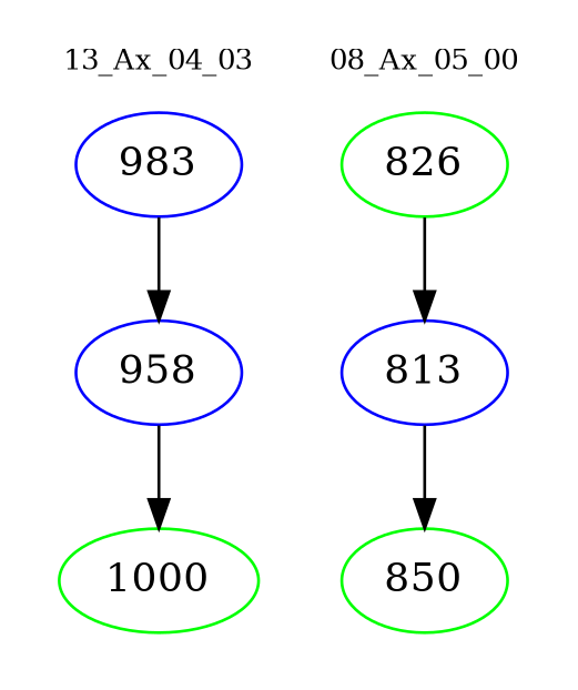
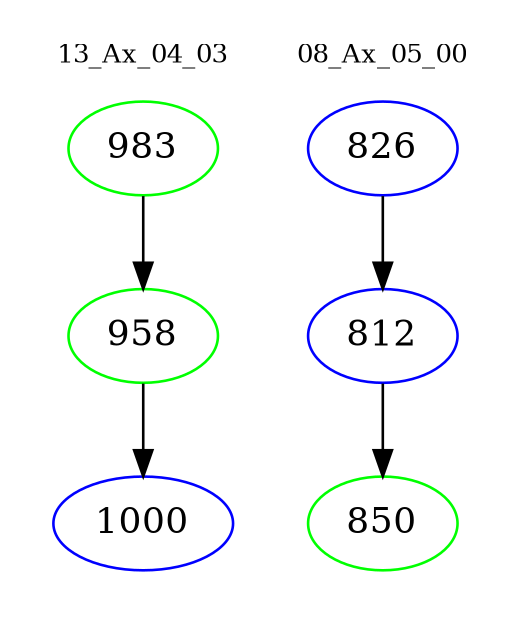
  digraph {
    node [color=blue]
    edge [color=black]
-   n1 [label=983]
-   n2 [label=958]
-   n3 [color=green label=1000]
-   n4 [color=green label=826]
-   n5 [label=813]
+   n1 [color=green label=983]
+   n2 [color=green label=958]
+   n3 [label=1000]
+   n4 [label=826]
+   n5 [label=812]
    n6 [color=green label=850]
    subgraph cluster_1 {
      color=white
      fontsize=10
      label="13_Ax_04_03"
      n1
      n2
      n3
    }
    subgraph cluster_2 {
      color=white
      fontsize=10
      label="08_Ax_05_00"
      n4
      n5
      n6
    }
    n1 -> n2
    n2 -> n3
    n4 -> n5
    n5 -> n6
  }
